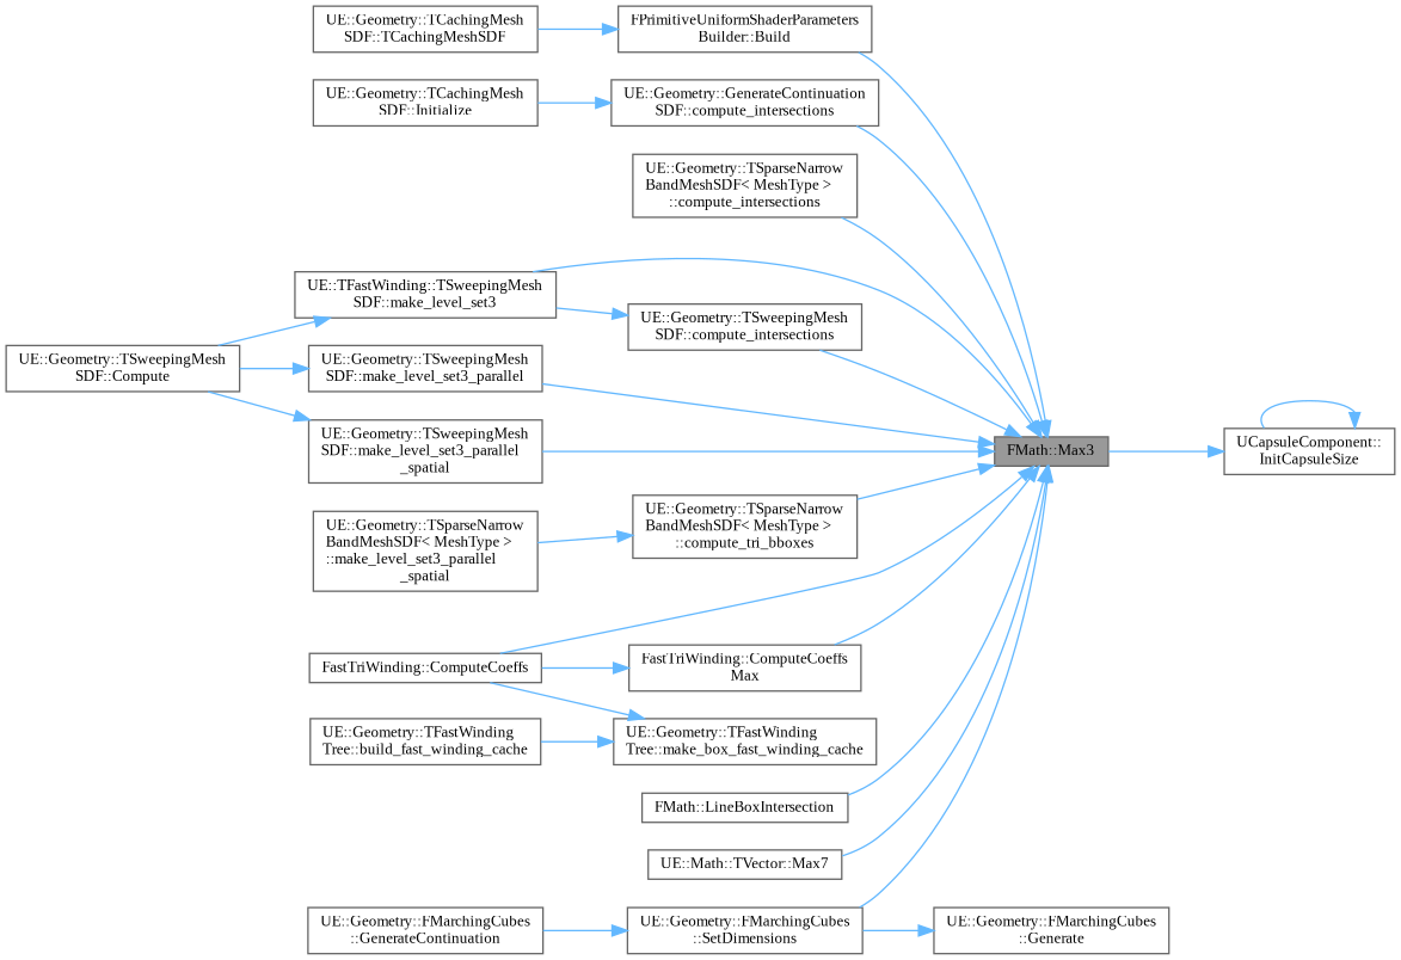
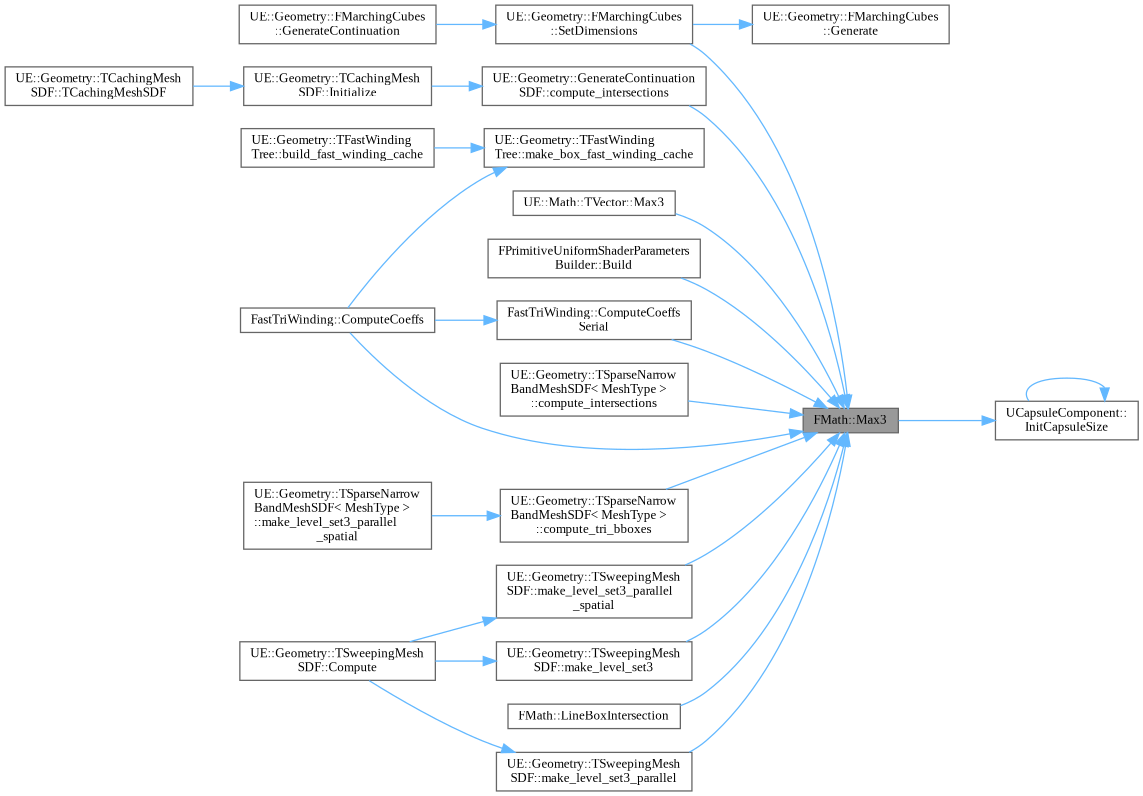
  digraph {
    fontname="Liberation Serif"
    rankdir=RL
    node [color=grey40 fillcolor=white fontname="Liberation Serif" fontsize=10 shape=box style=filled]
    edge [color=steelblue1 dir=back fontname="Liberation Serif" fontsize=10 labelfontname=Helvetica labelfontsize=10 style=solid]
    n1 [color=gray40 fillcolor=grey60 fontcolor=black height=0.2 label="FMath::Max3" width=0.4]
    n2 [height=0.2 label="FPrimitiveUniformShaderParameters\lBuilder::Build" width=0.4]
    n3 [height=0.2 label="UE::Geometry::GenerateContinuation\lSDF::compute_intersections" width=0.4]
    n4 [height=0.2 label="UE::Geometry::TSparseNarrow\lBandMeshSDF\< MeshType \>\l::compute_intersections" width=0.4]
-   n5 [height=0.2 label="UE::Geometry::TSweepingMesh\lSDF::compute_intersections" width=0.4]
-   n6 [height=0.2 label="UE::TFastWinding::TSweepingMesh\lSDF::make_level_set3" width=0.4]
+   n6 [height=0.2 label="UE::Geometry::TSweepingMesh\lSDF::make_level_set3" width=0.4]
    n7 [height=0.2 label="UE::Geometry::TSparseNarrow\lBandMeshSDF\< MeshType \>\l::compute_tri_bboxes" width=0.4]
    n8 [height=0.2 label="FastTriWinding::ComputeCoeffs" width=0.4]
-   n9 [height=0.2 label="FastTriWinding::ComputeCoeffs\lMax" width=0.4]
+   n9 [height=0.2 label="FastTriWinding::ComputeCoeffs\lSerial" width=0.4]
    n10 [height=0.2 label="FMath::LineBoxIntersection" width=0.4]
    n11 [height=0.2 label="UE::Geometry::TSweepingMesh\lSDF::make_level_set3_parallel" width=0.4]
    n12 [height=0.2 label="UE::Geometry::TSweepingMesh\lSDF::make_level_set3_parallel\l_spatial" width=0.4]
-   n13 [height=0.2 label="UE::Math::TVector::Max7" width=0.4]
+   n13 [height=0.2 label="UE::Math::TVector::Max3" width=0.4]
    n14 [height=0.2 label="UE::Geometry::FMarchingCubes\l::SetDimensions" width=0.4]
    n15 [height=0.2 label="UE::Geometry::TCachingMesh\lSDF::Initialize" width=0.4]
    n16 [height=0.2 label="UE::Geometry::TSweepingMesh\lSDF::Compute" width=0.4]
    n17 [height=0.2 label="UE::Geometry::TSparseNarrow\lBandMeshSDF\< MeshType \>\l::make_level_set3_parallel\l_spatial" width=0.4]
    n18 [height=0.2 label="UCapsuleComponent::\lInitCapsuleSize" width=0.4]
    n19 [height=0.2 label="UE::Geometry::FMarchingCubes\l::GenerateContinuation" width=0.4]
    n20 [height=0.2 label="UE::Geometry::TCachingMesh\lSDF::TCachingMeshSDF" width=0.4]
    n21 [height=0.2 label="UE::Geometry::TFastWinding\lTree::make_box_fast_winding_cache" width=0.4]
    n22 [height=0.2 label="UE::Geometry::TFastWinding\lTree::build_fast_winding_cache" width=0.4]
    n23 [height=0.2 label="UE::Geometry::FMarchingCubes\l::Generate" width=0.4]
    n1 -> n2
    n1 -> n3
    n1 -> n4
-   n1 -> n5
    n1 -> n6
    n1 -> n7
    n1 -> n8
    n1 -> n9
    n1 -> n10
    n1 -> n11
    n1 -> n12
    n1 -> n13
    n1 -> n14
    n3 -> n15
-   n5 -> n6
    n6 -> n16
    n7 -> n17
    n9 -> n8
    n11 -> n16
    n12 -> n16
    n14 -> n19
-   n2 -> n20
+   n15 -> n20
    n18 -> n1
    n18 -> n18
    n21 -> n8
    n21 -> n22
    n23 -> n14
  }
